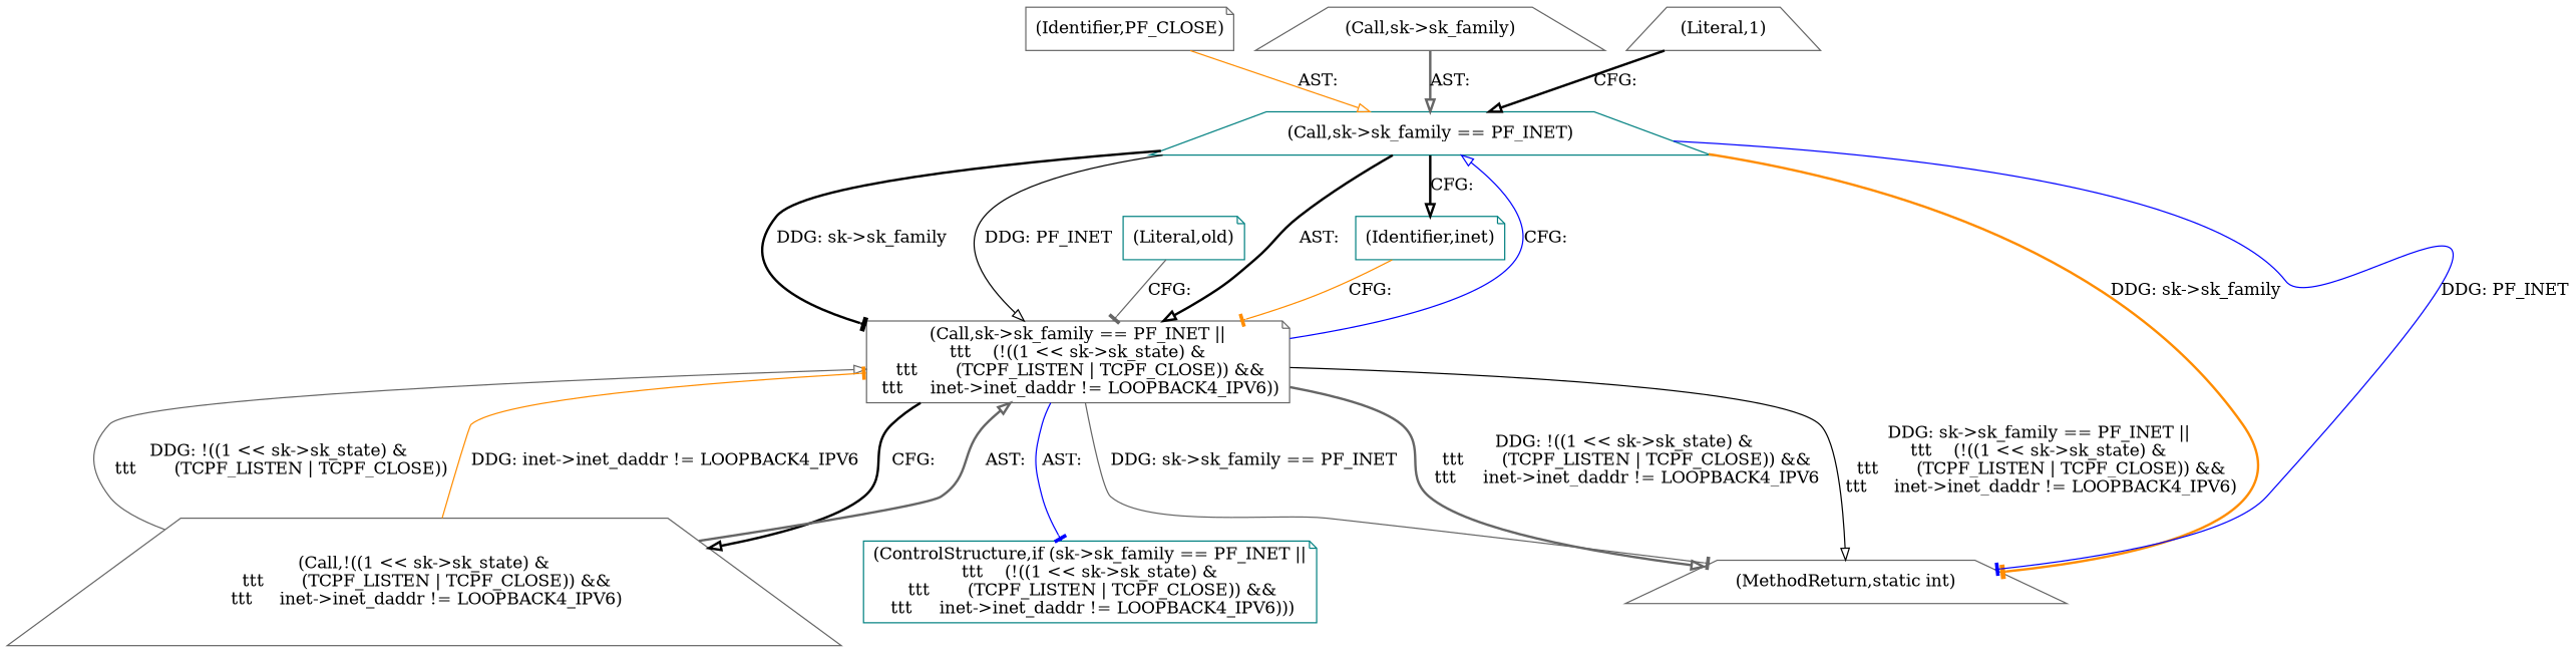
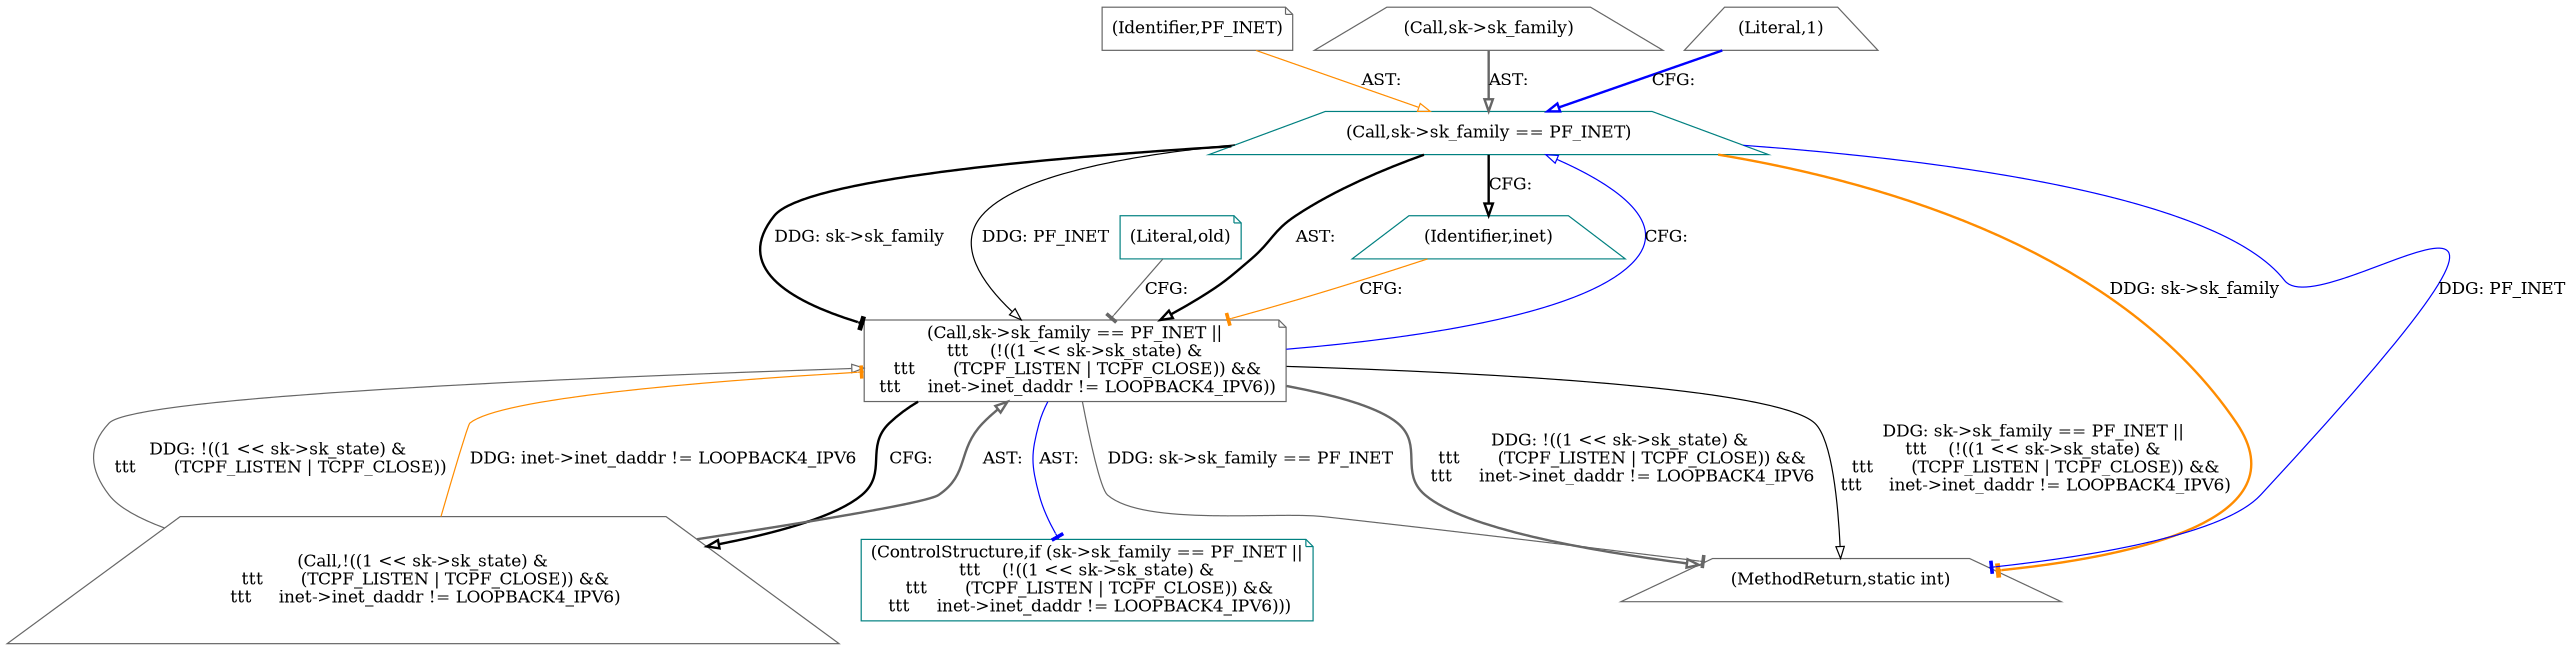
  digraph {
    node [color=gray40 shape=trapezium]
    edge [arrowhead=onormal color=black style=solid]
    n1 [color=teal label="(Call,sk->sk_family == PF_INET)"]
    n2 [label="(Call,sk->sk_family == PF_INET ||\n\t\t\t    (!((1 << sk->sk_state) &\n \t\t\t       (TCPF_LISTEN | TCPF_CLOSE)) &&\n \t\t\t     inet->inet_daddr != LOOPBACK4_IPV6))" shape=note]
    n3 [label="(MethodReturn,static int)"]
-   n4 [color=teal label="(Identifier,inet)" shape=note]
+   n4 [color=teal label="(Identifier,inet)"]
    n5 [label="(Call,!((1 << sk->sk_state) &\n \t\t\t       (TCPF_LISTEN | TCPF_CLOSE)) &&\n \t\t\t     inet->inet_daddr != LOOPBACK4_IPV6)"]
    n6 [color=teal label="(ControlStructure,if (sk->sk_family == PF_INET ||\n\t\t\t    (!((1 << sk->sk_state) &\n \t\t\t       (TCPF_LISTEN | TCPF_CLOSE)) &&\n \t\t\t     inet->inet_daddr != LOOPBACK4_IPV6)))" shape=note]
-   n7 [label="(Identifier,PF_CLOSE)" shape=note]
+   n7 [label="(Identifier,PF_INET)" shape=note]
    n8 [color=teal label="(Literal,old)" shape=note]
    n9 [label="(Call,sk->sk_family)"]
    n10 [label="(Literal,1)"]
    n1 -> n2 [label="AST: " style=bold]
    n1 -> n2 [arrowhead=tee label="DDG: sk->sk_family" style=bold]
    n1 -> n2 [label="DDG: PF_INET"]
    n1 -> n3 [arrowhead=tee color=darkorange label="DDG: sk->sk_family" style=bold]
    n1 -> n3 [arrowhead=tee color=blue label="DDG: PF_INET"]
    n1 -> n4 [label="CFG: " style=bold]
    n2 -> n1 [color=blue label="CFG: "]
    n2 -> n3 [color=gray40 label="DDG: !((1 << sk->sk_state) &\n \t\t\t       (TCPF_LISTEN | TCPF_CLOSE)) &&\n \t\t\t     inet->inet_daddr != LOOPBACK4_IPV6" style=bold]
    n2 -> n3 [label="DDG: sk->sk_family == PF_INET ||\n\t\t\t    (!((1 << sk->sk_state) &\n \t\t\t       (TCPF_LISTEN | TCPF_CLOSE)) &&\n \t\t\t     inet->inet_daddr != LOOPBACK4_IPV6)"]
    n2 -> n3 [arrowhead=tee color=gray40 label="DDG: sk->sk_family == PF_INET"]
    n2 -> n5 [label="CFG: " style=bold]
    n2 -> n6 [arrowhead=tee color=blue label="AST: "]
    n4 -> n2 [arrowhead=tee color=darkorange label="CFG: "]
    n5 -> n2 [color=gray40 label="AST: " style=bold]
    n5 -> n2 [color=gray40 label="DDG: !((1 << sk->sk_state) &\n \t\t\t       (TCPF_LISTEN | TCPF_CLOSE))"]
    n5 -> n2 [arrowhead=tee color=darkorange label="DDG: inet->inet_daddr != LOOPBACK4_IPV6"]
    n7 -> n1 [color=darkorange label="AST: "]
    n8 -> n2 [arrowhead=tee color=gray40 label="CFG: "]
    n9 -> n1 [color=gray40 label="AST: " style=bold]
-   n10 -> n1 [label="CFG: " style=bold]
+   n10 -> n1 [color=blue label="CFG: " style=bold]
  }
